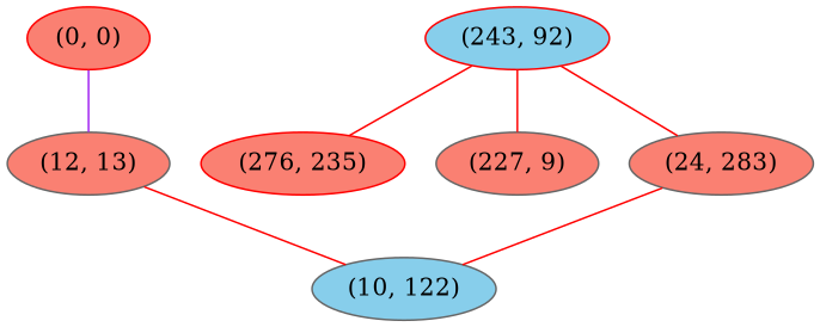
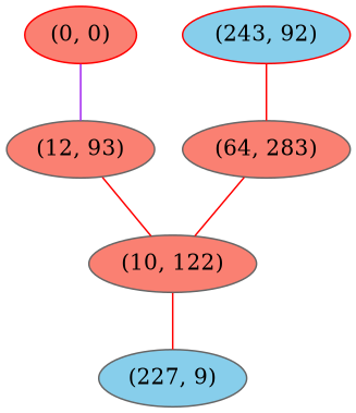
  graph {
    node [color=gray40 fillcolor=salmon style=filled]
    edge [color=red weight=1]
    "(0, 0)" [color=red]
-   "(12, 13)"
-   "(10, 122)" [fillcolor=skyblue]
+   "(12, 13)" [label="(12, 93)"]
+   "(10, 122)"
    "(243, 92)" [color=red fillcolor=skyblue]
-   "(276, 235)" [color=red]
-   "(227, 9)"
-   "(24, 283)"
+   "(227, 9)" [fillcolor=skyblue]
+   "(24, 283)" [label="(64, 283)"]
    "(0, 0)" -- "(12, 13)" [color=purple weight=4]
    "(12, 13)" -- "(10, 122)"
-   "(243, 92)" -- "(276, 235)"
-   "(243, 92)" -- "(227, 9)"
+   "(10, 122)" -- "(227, 9)"
    "(243, 92)" -- "(24, 283)"
    "(24, 283)" -- "(10, 122)"
  }
